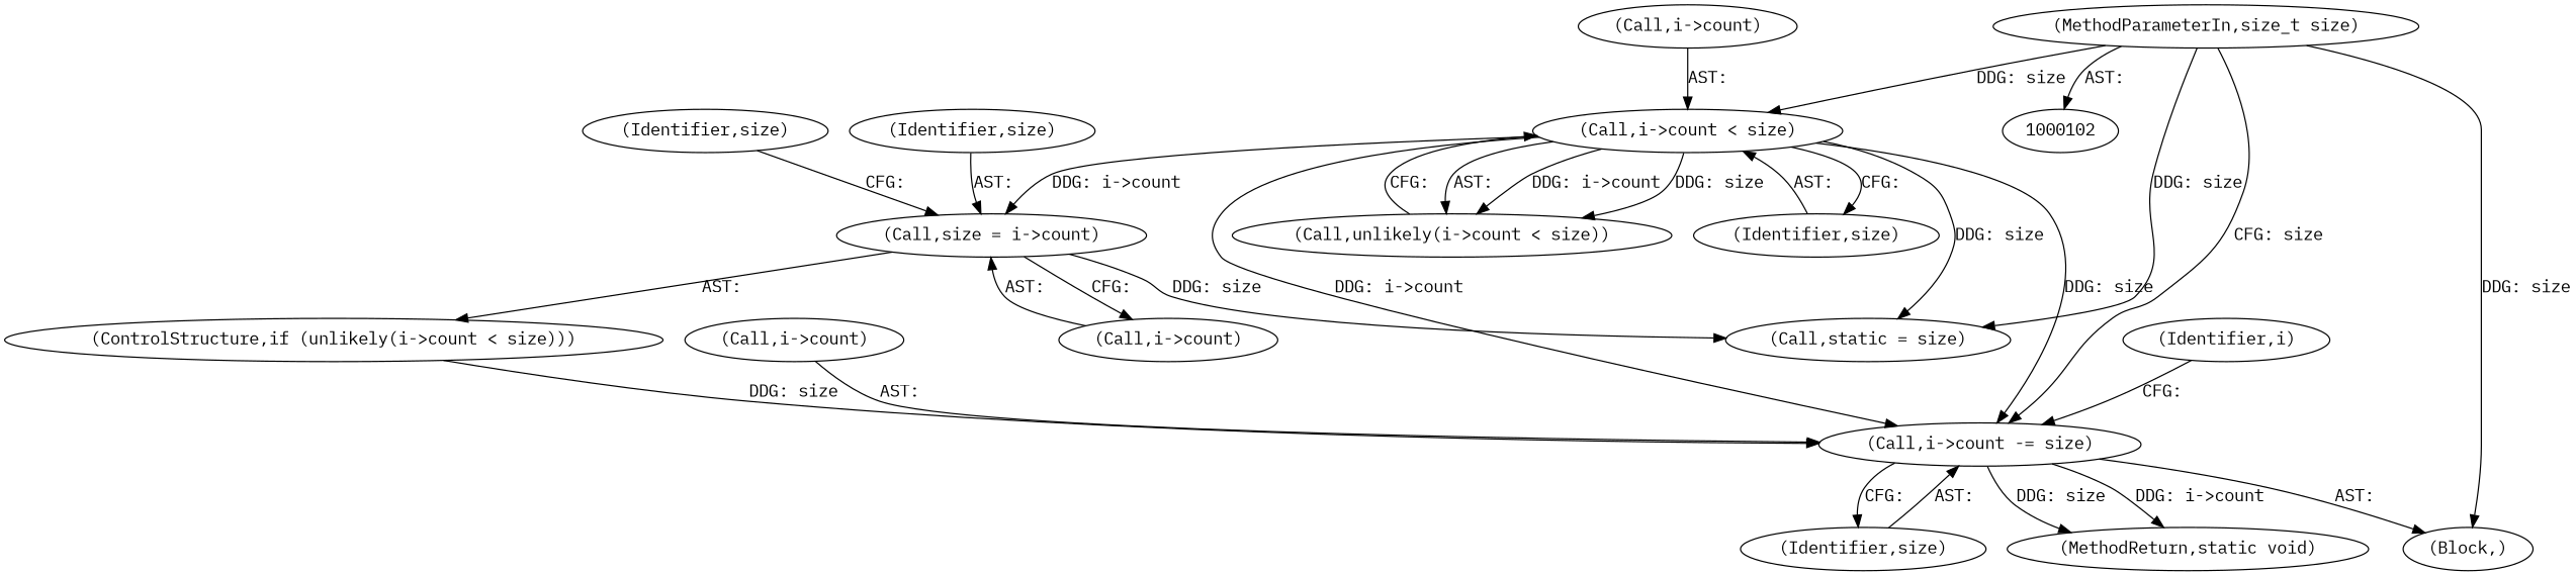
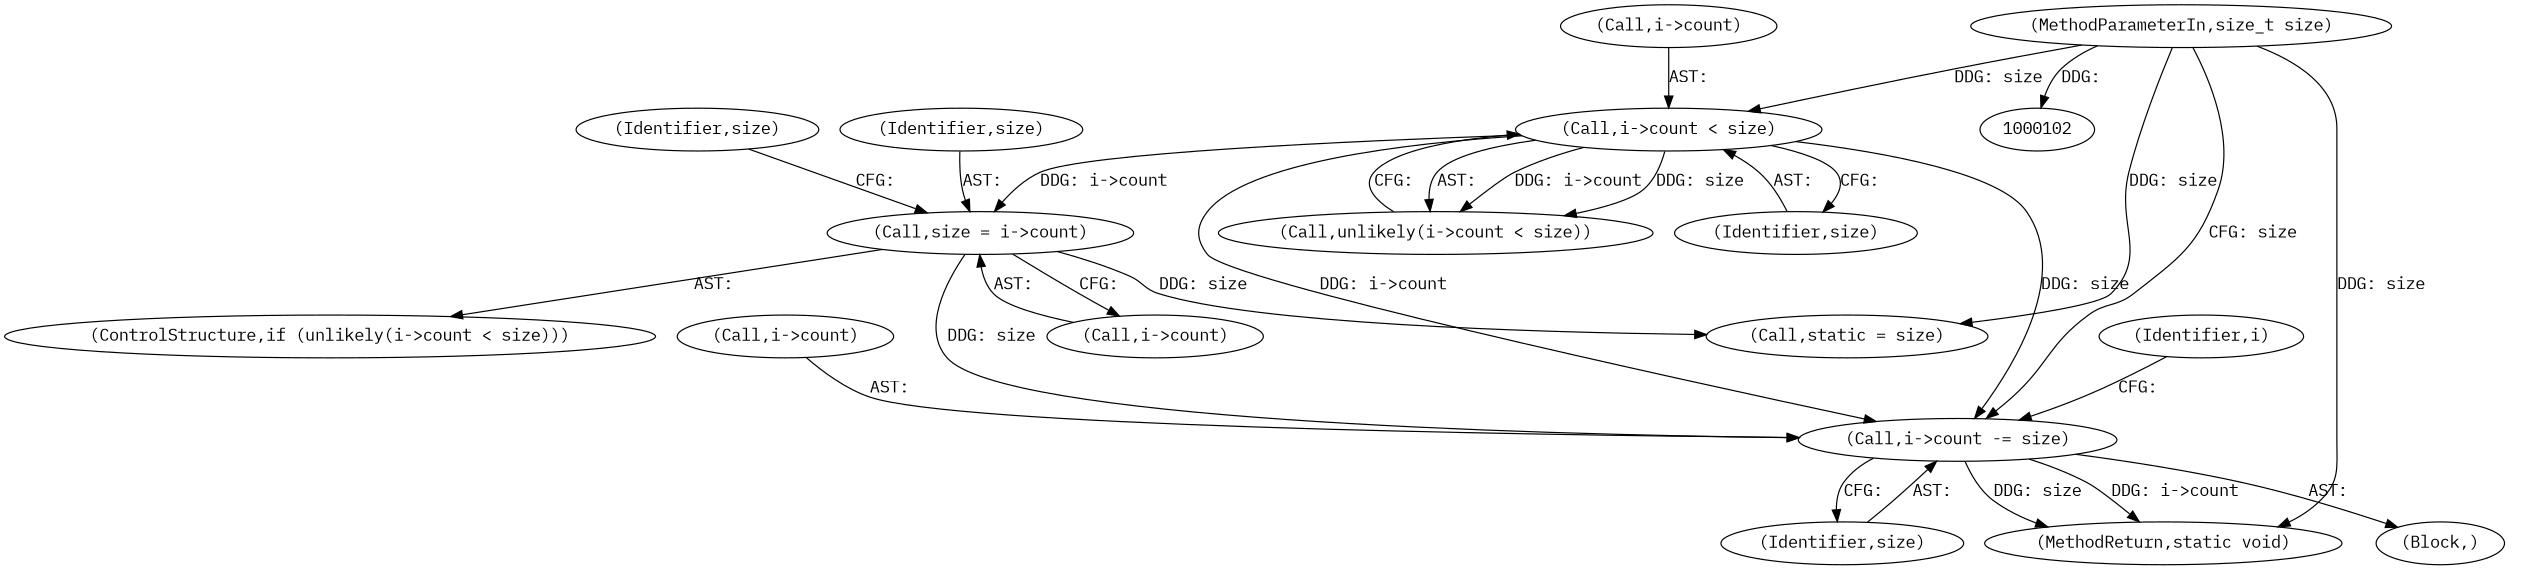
  digraph {
    fontname="IBM Plex Mono"
    node [fontname="IBM Plex Mono"]
    edge [fontname="IBM Plex Mono"]
    n1 [label="(Call,i->count -= size)"]
    n2 [label="(MethodReturn,static void)"]
    n3 [label="(Block,)"]
    n4 [label="(Identifier,size)"]
    n5 [label="(Call,i->count < size)"]
    n6 [label="(Call,size = i->count)"]
    n7 [label="(Call,unlikely(i->count < size))"]
    n8 [label="(Identifier,size)"]
    n9 [label="(Call,static = size)"]
    n10 [label="(Call,i->count)"]
    n11 [label="(ControlStructure,if (unlikely(i->count < size)))"]
    n12 [label="(MethodParameterIn,size_t size)"]
    1000102
    n14 [label="(Call,i->count)"]
    n15 [label="(Identifier,i)"]
    n16 [label="(Identifier,size)"]
    n17 [label="(Identifier,size)"]
    n18 [label="(Call,i->count)"]
    n1 -> n2 [label="DDG: i->count"]
    n1 -> n2 [label="DDG: size"]
    n1 -> n3 [label="AST: "]
    n1 -> n4 [label="CFG: "]
    n4 -> n1 [label="AST: "]
    n5 -> n1 [label="DDG: size"]
    n5 -> n1 [label="DDG: i->count"]
    n5 -> n6 [label="DDG: i->count"]
    n5 -> n7 [label="AST: "]
    n5 -> n7 [label="DDG: i->count"]
    n5 -> n7 [label="DDG: size"]
    n5 -> n8 [label="CFG: "]
-   n5 -> n9 [label="DDG: size"]
-   n11 -> n1 [label="DDG: size"]
+   n6 -> n1 [label="DDG: size"]
    n6 -> n9 [label="DDG: size"]
    n6 -> n10 [label="CFG: "]
    n6 -> n11 [label="AST: "]
    n7 -> n5 [label="CFG: "]
    n8 -> n5 [label="AST: "]
    n10 -> n6 [label="AST: "]
    n12 -> n1 [label="CFG: size"]
-   n12 -> n3 [label="DDG: size"]
+   n12 -> n2 [label="DDG: size"]
    n12 -> n5 [label="DDG: size"]
    n12 -> n9 [label="DDG: size"]
-   n12 -> 1000102 [label="AST: "]
+   n12 -> 1000102 [label="DDG: "]
    n14 -> n5 [label="AST: "]
    n15 -> n1 [label="CFG: "]
    n16 -> n6 [label="CFG: "]
    n17 -> n6 [label="AST: "]
    n18 -> n1 [label="AST: "]
  }
